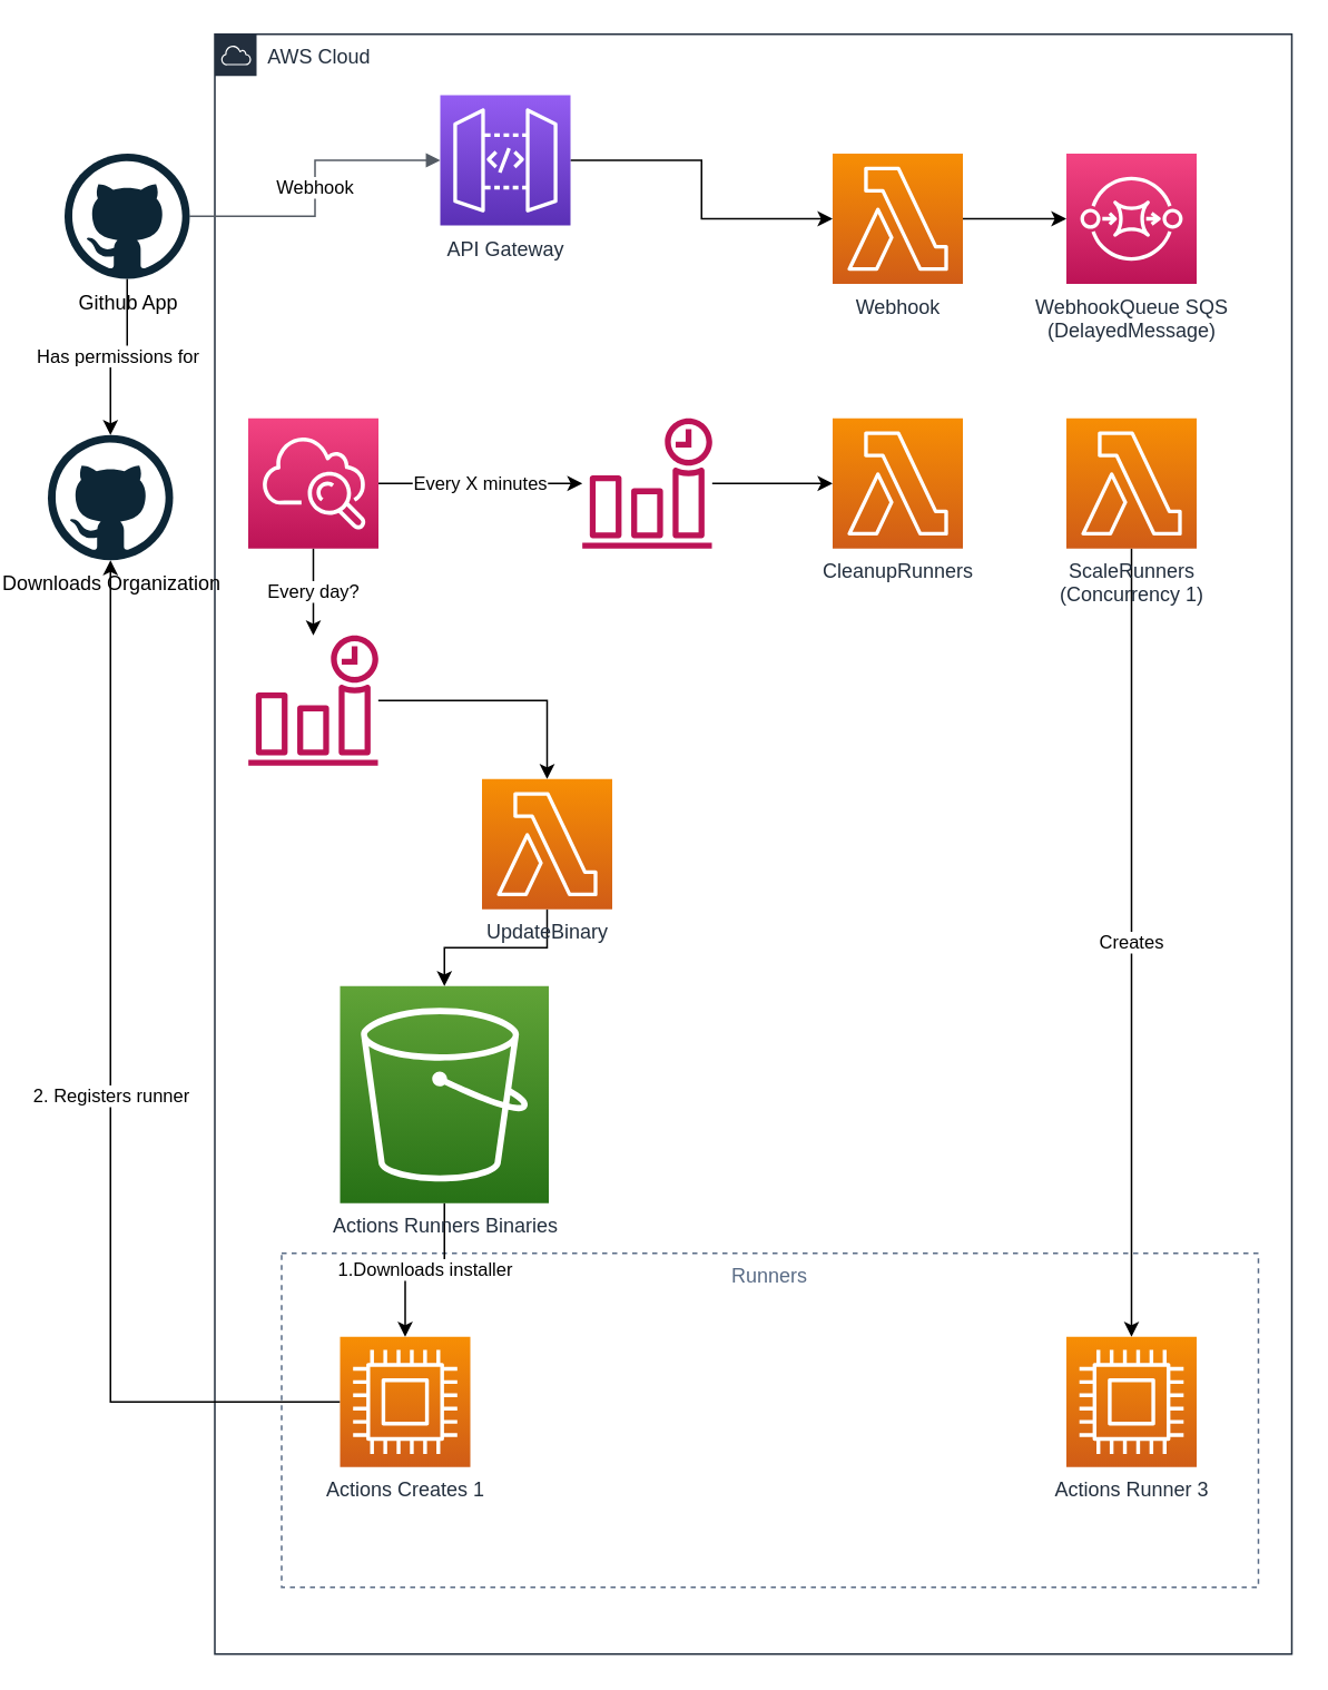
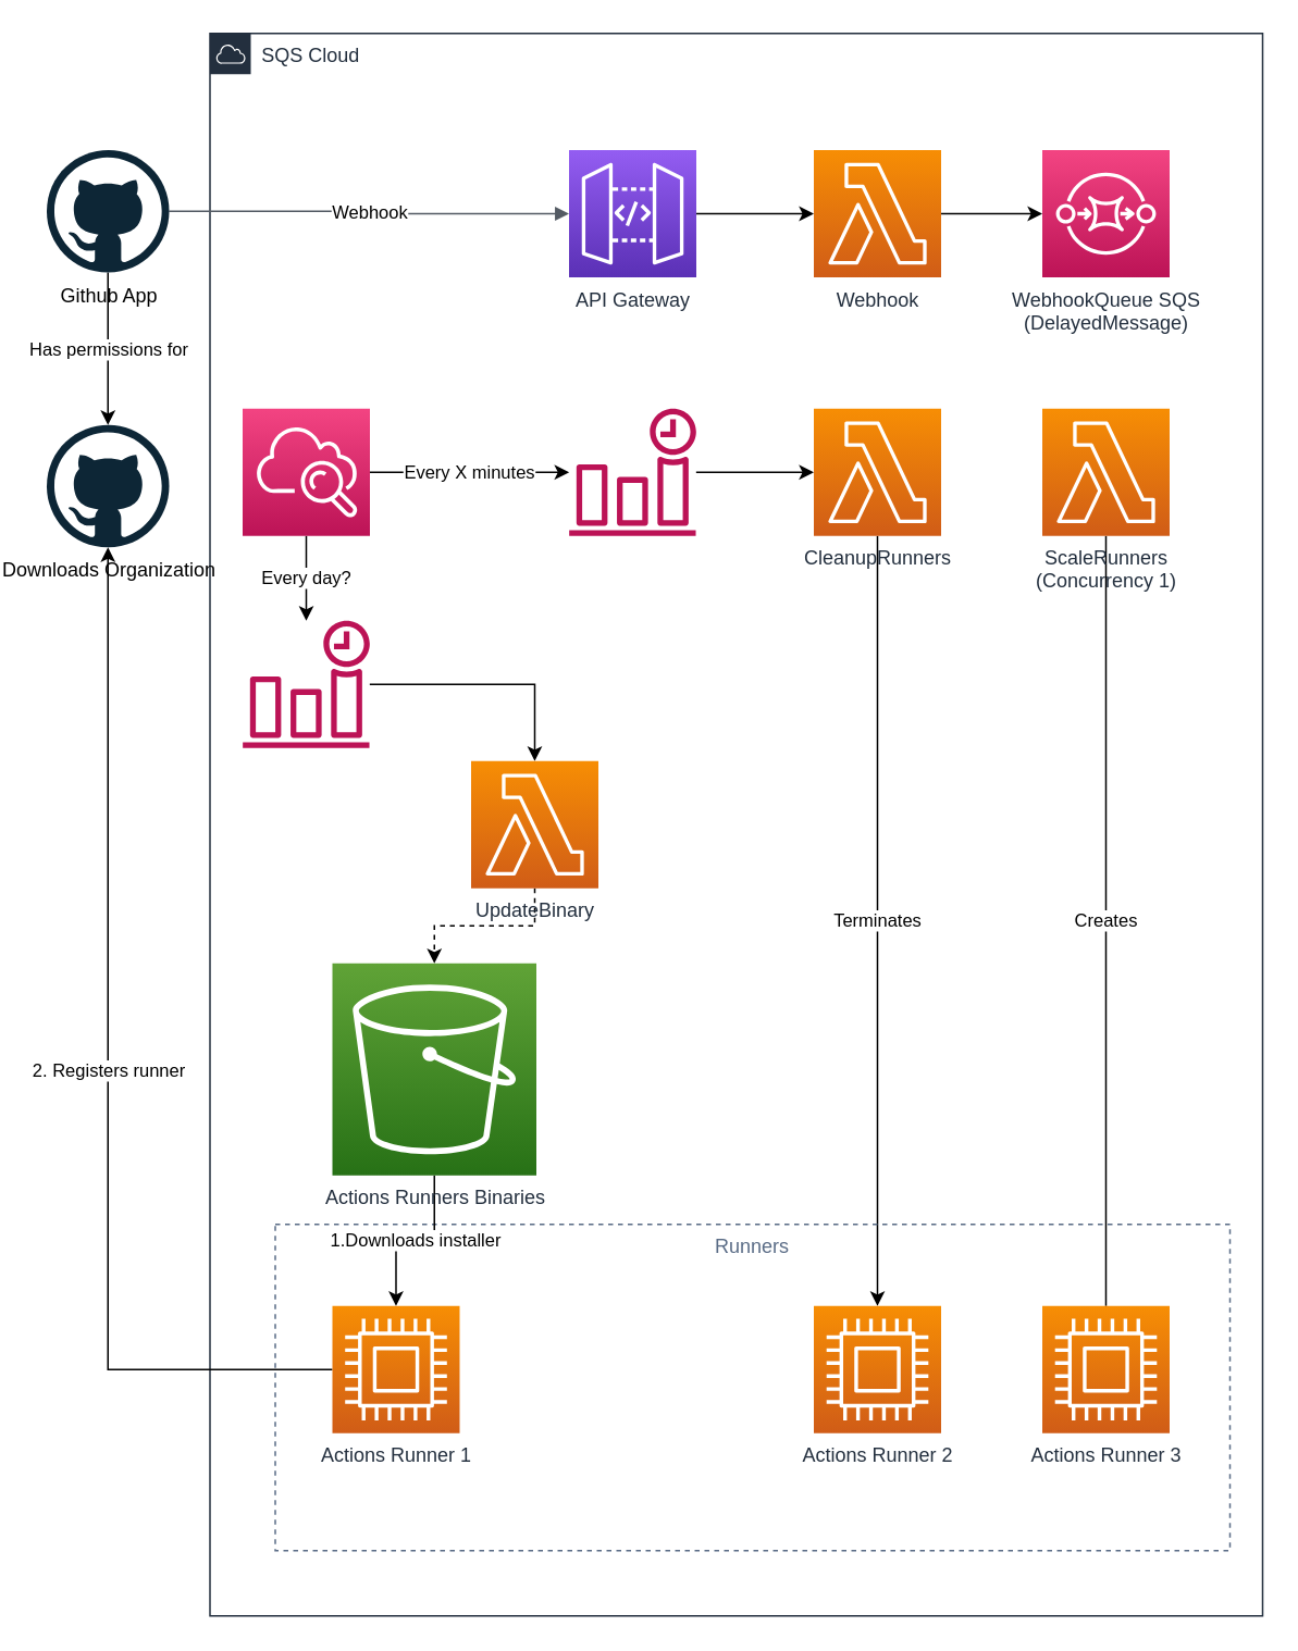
  <mxCell id="0" />
  <mxCell id="1" parent="0" />
- <mxCell id="2" value="AWS Cloud" style="points=[[0,0],[0.25,0],[0.5,0],[0.75,0],[1,0],[1,0.25],[1,0.5],[1,0.75],[1,1],[0.75,1],[0.5,1],[0.25,1],[0,1],[0,0.75],[0,0.5],[0,0.25]];outlineConnect=0;gradientColor=none;html=1;whiteSpace=wrap;fontSize=12;fontStyle=0;shape=mxgraph.aws4.group;grIcon=mxgraph.aws4.group_aws_cloud;strokeColor=#232F3E;fillColor=none;verticalAlign=top;align=left;spacingLeft=30;fontColor=#232F3E;dashed=0;" parent="1" vertex="1"><mxGeometry x="120" y="20" width="645" height="970" as="geometry" /></mxCell>
+ <mxCell id="2" value="SQS Cloud" style="points=[[0,0],[0.25,0],[0.5,0],[0.75,0],[1,0],[1,0.25],[1,0.5],[1,0.75],[1,1],[0.75,1],[0.5,1],[0.25,1],[0,1],[0,0.75],[0,0.5],[0,0.25]];outlineConnect=0;gradientColor=none;html=1;whiteSpace=wrap;fontSize=12;fontStyle=0;shape=mxgraph.aws4.group;grIcon=mxgraph.aws4.group_aws_cloud;strokeColor=#232F3E;fillColor=none;verticalAlign=top;align=left;spacingLeft=30;fontColor=#232F3E;dashed=0;" parent="1" vertex="1"><mxGeometry x="120" y="20" width="645" height="970" as="geometry" /></mxCell>
  <mxCell id="3" value="" style="edgeStyle=orthogonalEdgeStyle;rounded=0;orthogonalLoop=1;jettySize=auto;html=1;" parent="1" source="4" target="9" edge="1"><mxGeometry relative="1" as="geometry" /></mxCell>
- <mxCell id="4" value="API Gateway" style="outlineConnect=0;fontColor=#232F3E;gradientColor=#945DF2;gradientDirection=north;fillColor=#5A30B5;strokeColor=#ffffff;dashed=0;verticalLabelPosition=bottom;verticalAlign=top;align=center;html=1;fontSize=12;fontStyle=0;aspect=fixed;shape=mxgraph.aws4.resourceIcon;resIcon=mxgraph.aws4.api_gateway;" parent="1" vertex="1"><mxGeometry x="255" y="56.5" width="78" height="78" as="geometry" /></mxCell>
+ <mxCell id="4" value="API Gateway" style="outlineConnect=0;fontColor=#232F3E;gradientColor=#945DF2;gradientDirection=north;fillColor=#5A30B5;strokeColor=#ffffff;dashed=0;verticalLabelPosition=bottom;verticalAlign=top;align=center;html=1;fontSize=12;fontStyle=0;aspect=fixed;shape=mxgraph.aws4.resourceIcon;resIcon=mxgraph.aws4.api_gateway;" parent="1" vertex="1"><mxGeometry x="340" y="91.5" width="78" height="78" as="geometry" /></mxCell>
  <mxCell id="5" value="Webhook" style="edgeStyle=orthogonalEdgeStyle;html=1;endArrow=block;elbow=vertical;startArrow=none;endFill=1;strokeColor=#545B64;rounded=0;" parent="1" source="7" target="4" edge="1"><mxGeometry width="100" relative="1" as="geometry"><mxPoint x="230" y="129" as="sourcePoint" /><mxPoint x="220" y="128.5" as="targetPoint" /></mxGeometry></mxCell>
  <mxCell id="6" value="Has permissions for" style="edgeStyle=orthogonalEdgeStyle;rounded=0;orthogonalLoop=1;jettySize=auto;html=1;" parent="1" source="7" target="31" edge="1"><mxGeometry relative="1" as="geometry"><mxPoint x="57.5" y="246.5" as="targetPoint" /></mxGeometry></mxCell>
- <mxCell id="7" value="Github App&lt;br&gt;" style="dashed=0;outlineConnect=0;html=1;align=center;labelPosition=center;verticalLabelPosition=bottom;verticalAlign=top;shape=mxgraph.weblogos.github" parent="1" vertex="1"><mxGeometry x="30" y="91.5" width="75" height="75" as="geometry" /></mxCell>
+ <mxCell id="7" value="Github App&lt;br&gt;" style="dashed=0;outlineConnect=0;html=1;align=center;labelPosition=center;verticalLabelPosition=bottom;verticalAlign=top;shape=mxgraph.weblogos.github" parent="1" vertex="1"><mxGeometry x="20" y="91.5" width="75" height="75" as="geometry" /></mxCell>
  <mxCell id="8" value="" style="edgeStyle=orthogonalEdgeStyle;rounded=0;orthogonalLoop=1;jettySize=auto;html=1;" parent="1" source="9" target="10" edge="1"><mxGeometry relative="1" as="geometry" /></mxCell>
  <mxCell id="9" value="Webhook" style="outlineConnect=0;fontColor=#232F3E;gradientColor=#F78E04;gradientDirection=north;fillColor=#D05C17;strokeColor=#ffffff;dashed=0;verticalLabelPosition=bottom;verticalAlign=top;align=center;html=1;fontSize=12;fontStyle=0;aspect=fixed;shape=mxgraph.aws4.resourceIcon;resIcon=mxgraph.aws4.lambda;" parent="1" vertex="1"><mxGeometry x="490" y="91.5" width="78" height="78" as="geometry" /></mxCell>
  <mxCell id="10" value="WebhookQueue SQS &lt;br&gt;(DelayedMessage)" style="outlineConnect=0;fontColor=#232F3E;gradientColor=#F34482;gradientDirection=north;fillColor=#BC1356;strokeColor=#ffffff;dashed=0;verticalLabelPosition=bottom;verticalAlign=top;align=center;html=1;fontSize=12;fontStyle=0;aspect=fixed;shape=mxgraph.aws4.resourceIcon;resIcon=mxgraph.aws4.sqs;" parent="1" vertex="1"><mxGeometry x="630" y="91.5" width="78" height="78" as="geometry" /></mxCell>
- <mxCell id="11" value="Creates" style="edgeStyle=orthogonalEdgeStyle;rounded=0;orthogonalLoop=1;jettySize=auto;html=1;" parent="1" source="12" target="23" edge="1"><mxGeometry relative="1" as="geometry" /></mxCell>
+ <mxCell id="11" value="Creates" style="edgeStyle=orthogonalEdgeStyle;rounded=0;orthogonalLoop=1;jettySize=auto;html=1;endArrow=none;" parent="1" source="12" target="23" edge="1"><mxGeometry relative="1" as="geometry" /></mxCell>
  <mxCell id="12" value="ScaleRunners&lt;br&gt;(Concurrency 1)" style="outlineConnect=0;fontColor=#232F3E;gradientColor=#F78E04;gradientDirection=north;fillColor=#D05C17;strokeColor=#ffffff;dashed=0;verticalLabelPosition=bottom;verticalAlign=top;align=center;html=1;fontSize=12;fontStyle=0;aspect=fixed;shape=mxgraph.aws4.resourceIcon;resIcon=mxgraph.aws4.lambda;" parent="1" vertex="1"><mxGeometry x="630" y="250" width="78" height="78" as="geometry" /></mxCell>
  <mxCell id="13" value="Every X minutes" style="edgeStyle=orthogonalEdgeStyle;rounded=0;orthogonalLoop=1;jettySize=auto;html=1;" parent="1" source="15" target="17" edge="1"><mxGeometry relative="1" as="geometry" /></mxCell>
  <mxCell id="14" value="Every day?" style="edgeStyle=orthogonalEdgeStyle;rounded=0;orthogonalLoop=1;jettySize=auto;html=1;" parent="1" source="15" target="27" edge="1"><mxGeometry relative="1" as="geometry" /></mxCell>
  <mxCell id="15" value="" style="outlineConnect=0;fontColor=#232F3E;gradientColor=#F34482;gradientDirection=north;fillColor=#BC1356;strokeColor=#ffffff;dashed=0;verticalLabelPosition=bottom;verticalAlign=top;align=center;html=1;fontSize=12;fontStyle=0;aspect=fixed;shape=mxgraph.aws4.resourceIcon;resIcon=mxgraph.aws4.cloudwatch;" parent="1" vertex="1"><mxGeometry x="140" y="250" width="78" height="78" as="geometry" /></mxCell>
  <mxCell id="16" value="" style="edgeStyle=orthogonalEdgeStyle;rounded=0;orthogonalLoop=1;jettySize=auto;html=1;" parent="1" source="17" target="19" edge="1"><mxGeometry relative="1" as="geometry"><mxPoint x="328" y="449" as="targetPoint" /></mxGeometry></mxCell>
  <mxCell id="17" value="" style="outlineConnect=0;fontColor=#232F3E;gradientColor=none;fillColor=#BC1356;strokeColor=none;dashed=0;verticalLabelPosition=bottom;verticalAlign=top;align=center;html=1;fontSize=12;fontStyle=0;aspect=fixed;pointerEvents=1;shape=mxgraph.aws4.event_time_based;" parent="1" vertex="1"><mxGeometry x="340" y="250" width="78" height="78" as="geometry" /></mxCell>
+ <mxCell id="18" value="Terminates" style="edgeStyle=orthogonalEdgeStyle;rounded=0;orthogonalLoop=1;jettySize=auto;html=1;" parent="1" source="19" target="30" edge="1"><mxGeometry relative="1" as="geometry" /></mxCell>
  <mxCell id="19" value="CleanupRunners" style="outlineConnect=0;fontColor=#232F3E;gradientColor=#F78E04;gradientDirection=north;fillColor=#D05C17;strokeColor=#ffffff;dashed=0;verticalLabelPosition=bottom;verticalAlign=top;align=center;html=1;fontSize=12;fontStyle=0;aspect=fixed;shape=mxgraph.aws4.resourceIcon;resIcon=mxgraph.aws4.lambda;" parent="1" vertex="1"><mxGeometry x="490" y="250" width="78" height="78" as="geometry" /></mxCell>
  <mxCell id="20" value="Runners" style="fillColor=none;strokeColor=#5A6C86;dashed=1;verticalAlign=top;fontStyle=0;fontColor=#5A6C86;" parent="1" vertex="1"><mxGeometry x="160" y="750" width="585" height="200" as="geometry" /></mxCell>
  <mxCell id="21" value="2. Registers runner" style="edgeStyle=orthogonalEdgeStyle;rounded=0;orthogonalLoop=1;jettySize=auto;html=1;" parent="1" source="22" target="31" edge="1"><mxGeometry relative="1" as="geometry"><mxPoint x="60" y="330" as="targetPoint" /></mxGeometry></mxCell>
- <mxCell id="22" value="Actions Creates 1" style="outlineConnect=0;fontColor=#232F3E;gradientColor=#F78E04;gradientDirection=north;fillColor=#D05C17;strokeColor=#ffffff;dashed=0;verticalLabelPosition=bottom;verticalAlign=top;align=center;html=1;fontSize=12;fontStyle=0;aspect=fixed;shape=mxgraph.aws4.resourceIcon;resIcon=mxgraph.aws4.compute;" parent="1" vertex="1"><mxGeometry x="195" y="800" width="78" height="78" as="geometry" /></mxCell>
+ <mxCell id="22" value="Actions Runner 1" style="outlineConnect=0;fontColor=#232F3E;gradientColor=#F78E04;gradientDirection=north;fillColor=#D05C17;strokeColor=#ffffff;dashed=0;verticalLabelPosition=bottom;verticalAlign=top;align=center;html=1;fontSize=12;fontStyle=0;aspect=fixed;shape=mxgraph.aws4.resourceIcon;resIcon=mxgraph.aws4.compute;" parent="1" vertex="1"><mxGeometry x="195" y="800" width="78" height="78" as="geometry" /></mxCell>
  <mxCell id="23" value="Actions Runner 3" style="outlineConnect=0;fontColor=#232F3E;gradientColor=#F78E04;gradientDirection=north;fillColor=#D05C17;strokeColor=#ffffff;dashed=0;verticalLabelPosition=bottom;verticalAlign=top;align=center;html=1;fontSize=12;fontStyle=0;aspect=fixed;shape=mxgraph.aws4.resourceIcon;resIcon=mxgraph.aws4.compute;" parent="1" vertex="1"><mxGeometry x="630" y="800" width="78" height="78" as="geometry" /></mxCell>
  <mxCell id="24" value="1.Downloads installer" style="edgeStyle=orthogonalEdgeStyle;rounded=0;orthogonalLoop=1;jettySize=auto;html=1;" parent="1" source="25" target="22" edge="1"><mxGeometry relative="1" as="geometry" /></mxCell>
  <mxCell id="25" value="Actions Runners Binaries" style="outlineConnect=0;fontColor=#232F3E;gradientColor=#60A337;gradientDirection=north;fillColor=#277116;strokeColor=#ffffff;dashed=0;verticalLabelPosition=bottom;verticalAlign=top;align=center;html=1;fontSize=12;fontStyle=0;aspect=fixed;shape=mxgraph.aws4.resourceIcon;resIcon=mxgraph.aws4.s3;" parent="1" vertex="1"><mxGeometry x="195" y="590" width="125" height="130" as="geometry" /></mxCell>
  <mxCell id="26" style="edgeStyle=orthogonalEdgeStyle;rounded=0;orthogonalLoop=1;jettySize=auto;html=1;" parent="1" source="27" target="29" edge="1"><mxGeometry relative="1" as="geometry" /></mxCell>
  <mxCell id="27" value="" style="outlineConnect=0;fontColor=#232F3E;gradientColor=none;fillColor=#BC1356;strokeColor=none;dashed=0;verticalLabelPosition=bottom;verticalAlign=top;align=center;html=1;fontSize=12;fontStyle=0;aspect=fixed;pointerEvents=1;shape=mxgraph.aws4.event_time_based;" parent="1" vertex="1"><mxGeometry x="140" y="380" width="78" height="78" as="geometry" /></mxCell>
- <mxCell id="28" style="edgeStyle=orthogonalEdgeStyle;rounded=0;orthogonalLoop=1;jettySize=auto;html=1;" parent="1" source="29" target="25" edge="1"><mxGeometry relative="1" as="geometry" /></mxCell>
+ <mxCell id="28" style="edgeStyle=orthogonalEdgeStyle;rounded=0;orthogonalLoop=1;jettySize=auto;html=1;dashed=1;" parent="1" source="29" target="25" edge="1"><mxGeometry relative="1" as="geometry" /></mxCell>
  <mxCell id="29" value="UpdateBinary" style="outlineConnect=0;fontColor=#232F3E;gradientColor=#F78E04;gradientDirection=north;fillColor=#D05C17;strokeColor=#ffffff;dashed=0;verticalLabelPosition=bottom;verticalAlign=top;align=center;html=1;fontSize=12;fontStyle=0;aspect=fixed;shape=mxgraph.aws4.resourceIcon;resIcon=mxgraph.aws4.lambda;" parent="1" vertex="1"><mxGeometry x="280" y="466" width="78" height="78" as="geometry" /></mxCell>
+ <mxCell id="30" value="Actions Runner 2" style="outlineConnect=0;fontColor=#232F3E;gradientColor=#F78E04;gradientDirection=north;fillColor=#D05C17;strokeColor=#ffffff;dashed=0;verticalLabelPosition=bottom;verticalAlign=top;align=center;html=1;fontSize=12;fontStyle=0;aspect=fixed;shape=mxgraph.aws4.resourceIcon;resIcon=mxgraph.aws4.compute;" parent="1" vertex="1"><mxGeometry x="490" y="800" width="78" height="78" as="geometry" /></mxCell>
  <mxCell id="31" value="Downloads Organization" style="dashed=0;outlineConnect=0;html=1;align=center;labelPosition=center;verticalLabelPosition=bottom;verticalAlign=top;shape=mxgraph.weblogos.github" parent="1" vertex="1"><mxGeometry x="20" y="260" width="75" height="75" as="geometry" /></mxCell>
